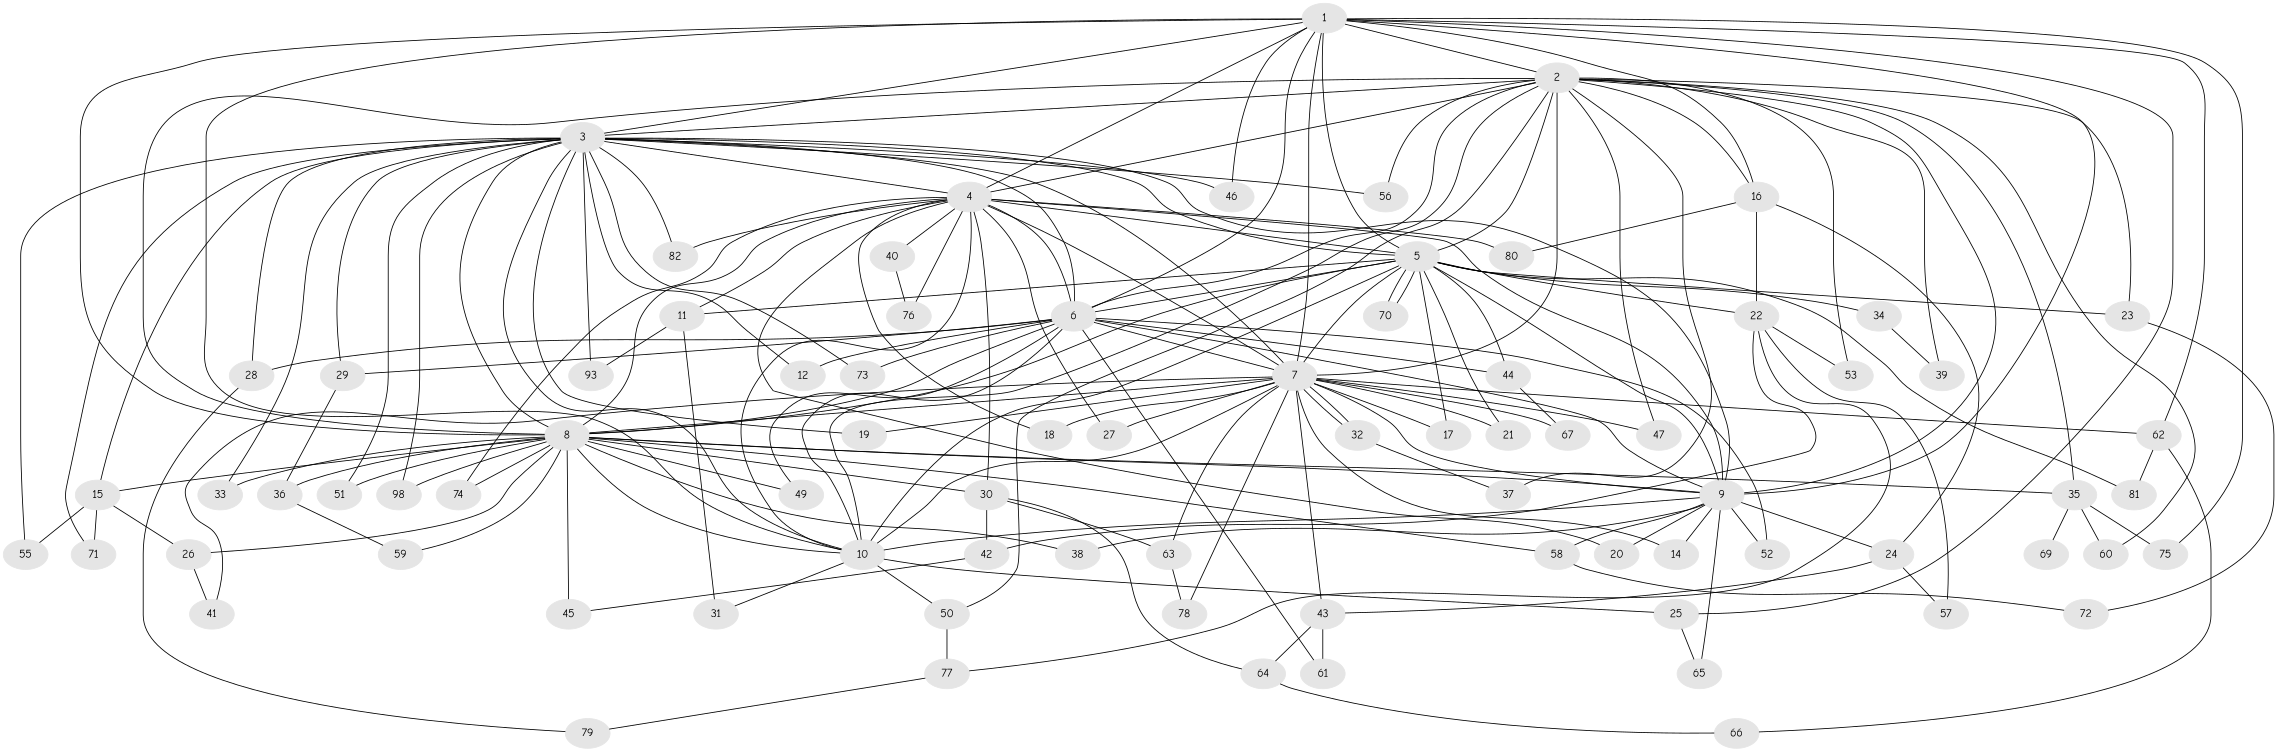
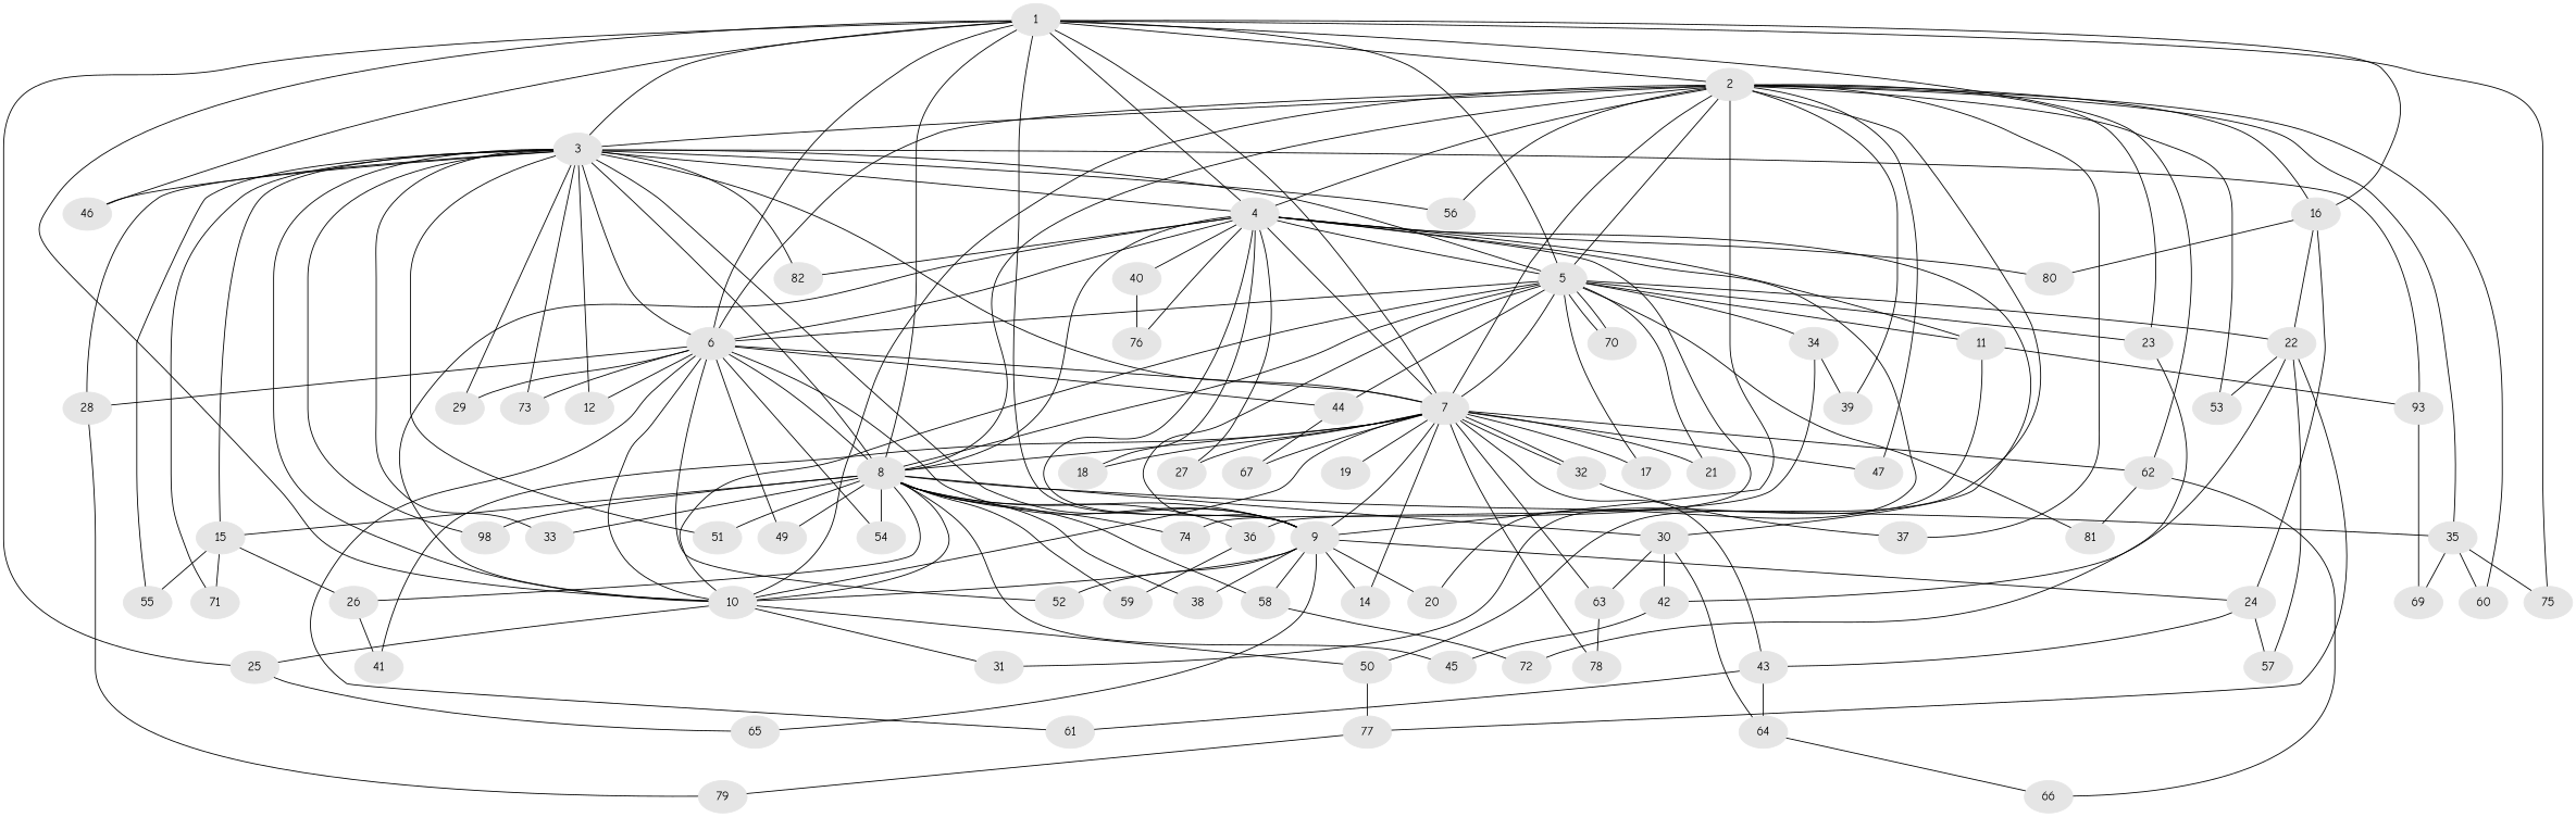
  graph {
    fontname="Comic Neue"
    node [color=gray90 fontname="Comic Neue" style=filled]
    edge [fontname="Comic Neue"]
    1
    2
    3
    4
    5
    6
    7
    8
    9
    10
    16
    25
    46
    62
    75
    23
    35
    37
    39
    47
    50
    53
    56
    60
    12
    n26 [label=93]
    15
    19
    28
    29
    33
    51
    55
    n34 [label=98]
    71
    73
    82
    40
    11
    18
    20
    27
    30
    74
    76
    80
    17
    21
    22
    34
    44
    70
    81
    49
    52
+   54
    61
    14
    32
    41
    43
    63
    67
    78
    26
    36
    38
    45
    58
    59
    24
    65
    31
    66
    72
    69
    77
    79
    42
    64
    57
    1 -- 2
    1 -- 3
    1 -- 4
    1 -- 5
    1 -- 6
    1 -- 7
    1 -- 8
    1 -- 9
    1 -- 10
    1 -- 16
    1 -- 25
    1 -- 46
    1 -- 62
    1 -- 75
    2 -- 3
    2 -- 4
    2 -- 5
    2 -- 6
    2 -- 7
    2 -- 8
    2 -- 9
    2 -- 10
    2 -- 16
    2 -- 23
    2 -- 35
    2 -- 37
    2 -- 39
    2 -- 47
    2 -- 50
    2 -- 53
    2 -- 56
    2 -- 60
    3 -- 4
    3 -- 5
    3 -- 6
    3 -- 7
    3 -- 8
    3 -- 9
    3 -- 10
    3 -- 46
    3 -- 56
    3 -- 12
    3 -- n26
    3 -- 15
-   3 -- 19
    3 -- 28
    3 -- 29
    3 -- 33
    3 -- 51
    3 -- 55
    3 -- n34
    3 -- 71
    3 -- 73
    3 -- 82
    4 -- 5
    4 -- 6
    4 -- 7
    4 -- 8
    4 -- 9
    4 -- 10
    4 -- 82
    4 -- 40
    4 -- 11
    4 -- 18
    4 -- 20
    4 -- 27
    4 -- 30
    4 -- 74
    4 -- 76
    4 -- 80
    5 -- 6
    5 -- 7
    5 -- 8
    5 -- 9
    5 -- 10
    5 -- 23
    5 -- 11
    5 -- 17
    5 -- 21
    5 -- 22
    5 -- 34
    5 -- 44
    5 -- 70
    5 -- 70
    5 -- 81
    6 -- 7
    6 -- 8
    6 -- 9
    6 -- 10
    6 -- 12
    6 -- 28
    6 -- 29
    6 -- 73
    6 -- 44
    6 -- 49
    6 -- 52
+   6 -- 54
    6 -- 61
    7 -- 8
    7 -- 9
    7 -- 10
    7 -- 62
    7 -- 47
    7 -- 19
    7 -- 18
    7 -- 27
    7 -- 17
    7 -- 21
    7 -- 14
    7 -- 32
    7 -- 32
    7 -- 41
    7 -- 43
    7 -- 63
    7 -- 67
    7 -- 78
    8 -- 9
    8 -- 10
    8 -- 35
    8 -- 15
    8 -- 33
    8 -- 51
    8 -- n34
    8 -- 30
    8 -- 74
    8 -- 49
+   8 -- 54
    8 -- 26
    8 -- 36
    8 -- 38
    8 -- 45
    8 -- 58
    8 -- 59
    9 -- 10
    9 -- 20
    9 -- 52
    9 -- 14
    9 -- 38
    9 -- 58
    9 -- 24
    9 -- 65
    10 -- 25
    10 -- 50
    10 -- 31
    16 -- 80
    16 -- 22
    16 -- 24
    25 -- 65
    62 -- 81
    62 -- 66
    23 -- 72
    35 -- 75
    35 -- 60
    35 -- 69
    50 -- 77
+   n26 -- 69
    15 -- 55
    15 -- 71
    15 -- 26
    28 -- 79
-   29 -- 36
+   34 -- 36
    40 -- 76
    11 -- n26
    11 -- 31
    30 -- 63
    30 -- 42
    30 -- 64
    22 -- 53
    22 -- 77
    22 -- 42
    22 -- 57
    34 -- 39
    44 -- 67
    32 -- 37
    43 -- 61
    43 -- 64
    63 -- 78
    26 -- 41
    36 -- 59
    58 -- 72
    24 -- 43
    24 -- 57
    77 -- 79
    42 -- 45
    64 -- 66
  }
